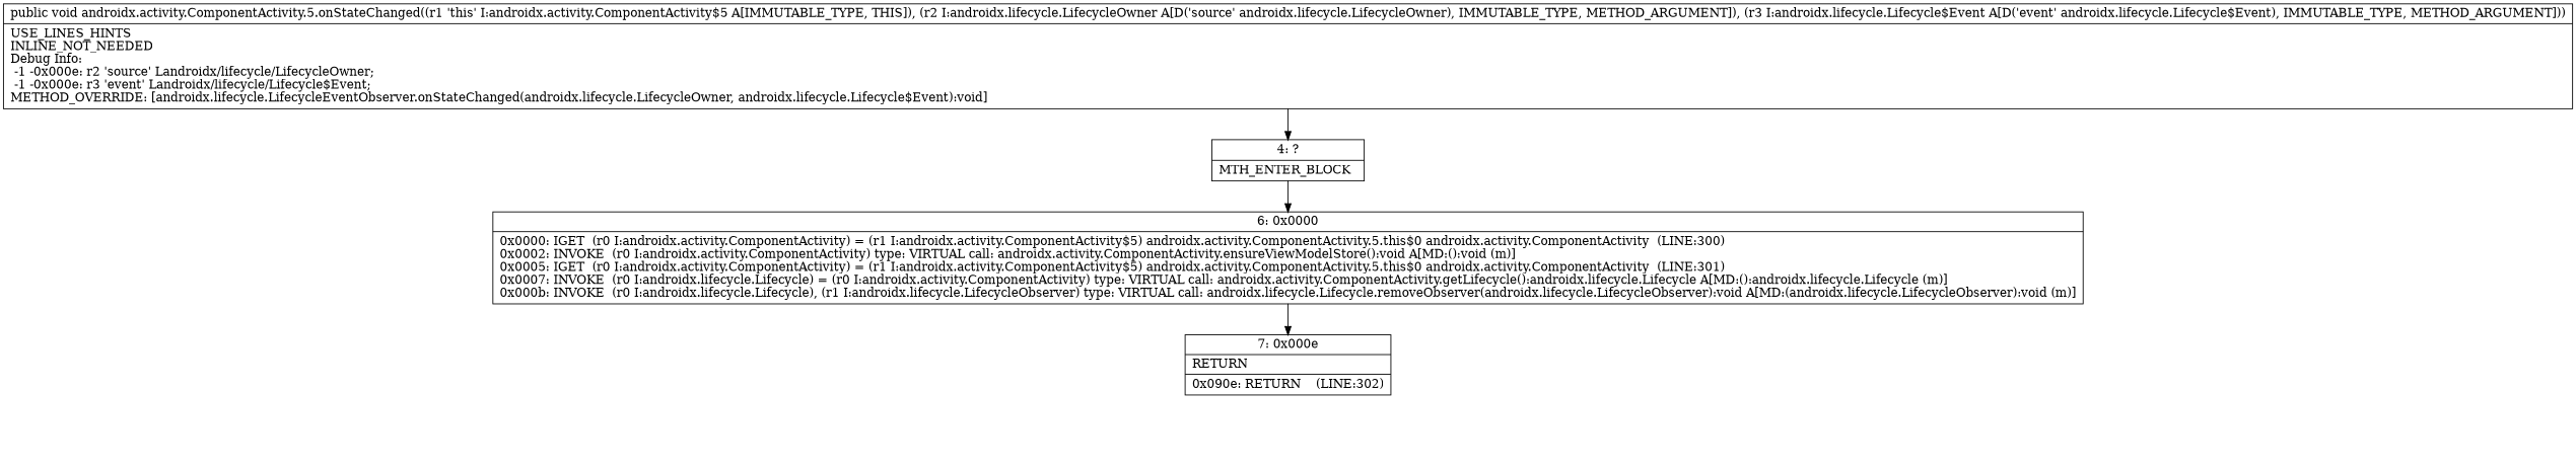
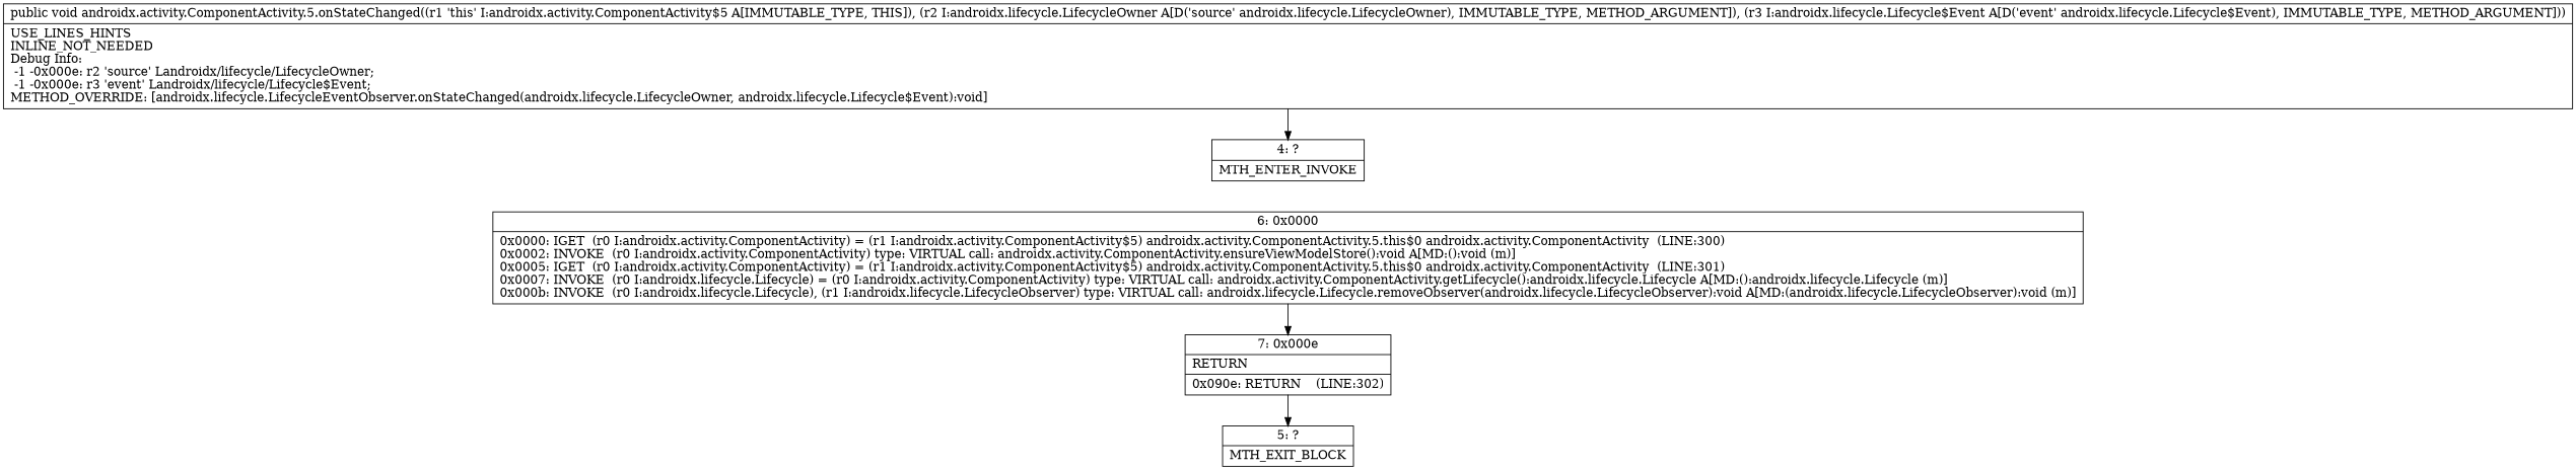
  digraph {
    node [shape=record]
-   n1 [label="{4\:\ ?|MTH_ENTER_BLOCK\l}"]
+   n1 [label="{4\:\ ?|MTH_ENTER_INVOKE\l}"]
    n2 [label="{6\:\ 0x0000|0x0000: IGET  (r0 I:androidx.activity.ComponentActivity) = (r1 I:androidx.activity.ComponentActivity$5) androidx.activity.ComponentActivity.5.this$0 androidx.activity.ComponentActivity  (LINE:300)\l0x0002: INVOKE  (r0 I:androidx.activity.ComponentActivity) type: VIRTUAL call: androidx.activity.ComponentActivity.ensureViewModelStore():void A[MD:():void (m)]\l0x0005: IGET  (r0 I:androidx.activity.ComponentActivity) = (r1 I:androidx.activity.ComponentActivity$5) androidx.activity.ComponentActivity.5.this$0 androidx.activity.ComponentActivity  (LINE:301)\l0x0007: INVOKE  (r0 I:androidx.lifecycle.Lifecycle) = (r0 I:androidx.activity.ComponentActivity) type: VIRTUAL call: androidx.activity.ComponentActivity.getLifecycle():androidx.lifecycle.Lifecycle A[MD:():androidx.lifecycle.Lifecycle (m)]\l0x000b: INVOKE  (r0 I:androidx.lifecycle.Lifecycle), (r1 I:androidx.lifecycle.LifecycleObserver) type: VIRTUAL call: androidx.lifecycle.Lifecycle.removeObserver(androidx.lifecycle.LifecycleObserver):void A[MD:(androidx.lifecycle.LifecycleObserver):void (m)]\l}"]
    n3 [label="{7\:\ 0x000e|RETURN\l|0x090e: RETURN    (LINE:302)\l}"]
+   n4 [label="{5\:\ ?|MTH_EXIT_BLOCK\l}"]
    n5 [label="{public void androidx.activity.ComponentActivity.5.onStateChanged((r1 'this' I:androidx.activity.ComponentActivity$5 A[IMMUTABLE_TYPE, THIS]), (r2 I:androidx.lifecycle.LifecycleOwner A[D('source' androidx.lifecycle.LifecycleOwner), IMMUTABLE_TYPE, METHOD_ARGUMENT]), (r3 I:androidx.lifecycle.Lifecycle$Event A[D('event' androidx.lifecycle.Lifecycle$Event), IMMUTABLE_TYPE, METHOD_ARGUMENT]))  | USE_LINES_HINTS\lINLINE_NOT_NEEDED\lDebug Info:\l  \-1 \-0x000e: r2 'source' Landroidx\/lifecycle\/LifecycleOwner;\l  \-1 \-0x000e: r3 'event' Landroidx\/lifecycle\/Lifecycle$Event;\lMETHOD_OVERRIDE: [androidx.lifecycle.LifecycleEventObserver.onStateChanged(androidx.lifecycle.LifecycleOwner, androidx.lifecycle.Lifecycle$Event):void]\l}"]
-   n1 -> n2
    n2 -> n3
+   n3 -> n4
    n5 -> n1
  }
